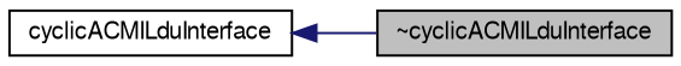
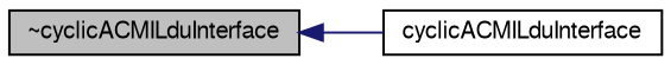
  digraph {
    rankdir=LR
    node [color=black fontname=FreeSans fontsize=10 shape=record]
    n1 [fillcolor=grey75 fontcolor=black height=0.2 label="~cyclicACMILduInterface" style=filled width=0.4]
    n2 [height=0.2 label=cyclicACMILduInterface width=0.4]
-   n2 -> n1 [color=midnightblue dir=back fontname=FreeSans fontsize=10 labelfontname=FreeSans labelfontsize=10 style=solid]
+   n1 -> n2 [color=midnightblue dir=back fontname=FreeSans fontsize=10 labelfontname=FreeSans labelfontsize=10 style=solid]
  }
